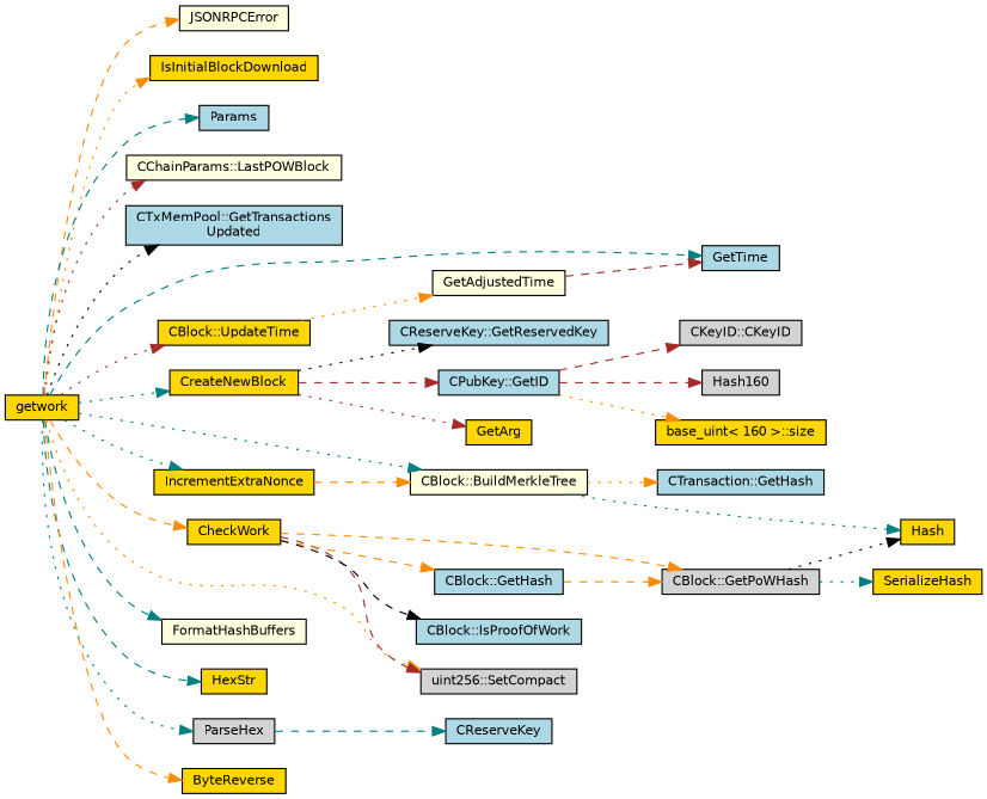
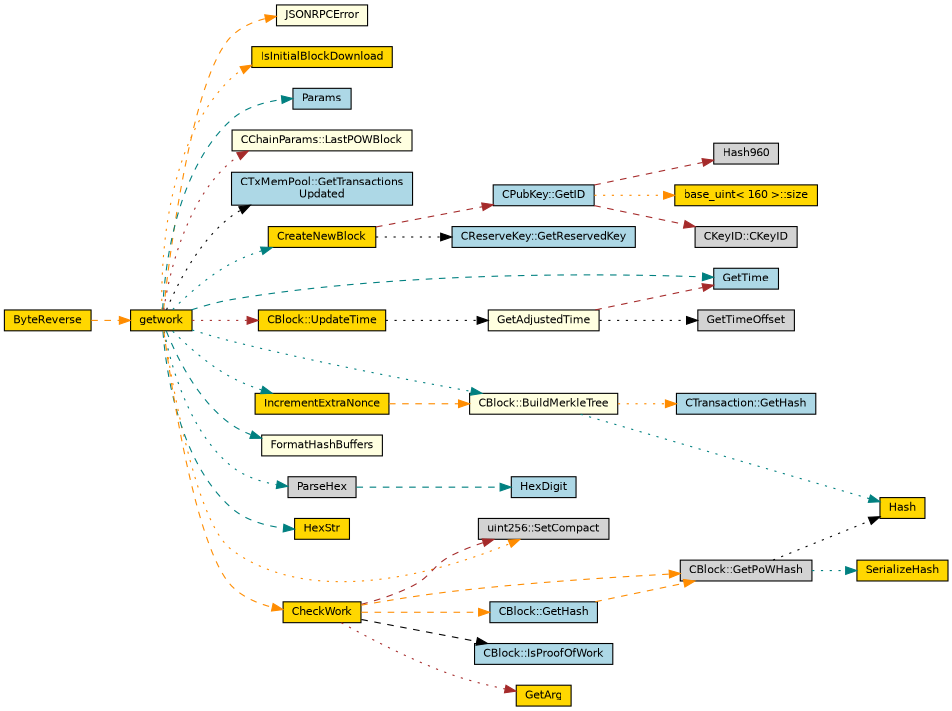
  digraph {
    rankdir=LR
    node [color=black fillcolor=gold fontname=Helvetica fontsize=10 shape=record style=filled]
    edge [color=darkorange fontname=Helvetica fontsize=10 labelfontname=Helvetica labelfontsize=10 style=dashed]
    n1 [fontcolor=black height=0.2 label=getwork width=0.4]
    n2 [fillcolor=lightyellow height=0.2 label=JSONRPCError width=0.4]
    n3 [height=0.2 label=IsInitialBlockDownload width=0.4]
    n4 [fillcolor=lightblue height=0.2 label=Params width=0.4]
    n5 [fillcolor=lightyellow height=0.2 label="CChainParams::LastPOWBlock" width=0.4]
    n6 [fillcolor=lightblue height=0.2 label="CTxMemPool::GetTransactions\lUpdated" width=0.4]
    n7 [fillcolor=lightblue height=0.2 label=GetTime width=0.4]
    n8 [height=0.2 label=CreateNewBlock width=0.4]
    n9 [height=0.2 label="CBlock::UpdateTime" width=0.4]
    n10 [height=0.2 label=IncrementExtraNonce width=0.4]
    n11 [fillcolor=lightyellow height=0.2 label="CBlock::BuildMerkleTree" width=0.4]
    n12 [fillcolor=lightyellow height=0.2 label=FormatHashBuffers width=0.4]
    n13 [fillcolor=lightgrey height=0.2 label="uint256::SetCompact" width=0.4]
    n14 [height=0.2 label=HexStr width=0.4]
    n15 [fillcolor=lightgrey height=0.2 label=ParseHex width=0.4]
    n16 [height=0.2 label=ByteReverse width=0.4]
    n17 [height=0.2 label=CheckWork width=0.4]
    n18 [fillcolor=lightblue height=0.2 label="CReserveKey::GetReservedKey" width=0.4]
    n19 [fillcolor=lightblue height=0.2 label="CPubKey::GetID" width=0.4]
    n20 [height=0.2 label=GetArg width=0.4]
    n21 [fillcolor=lightyellow height=0.2 label=GetAdjustedTime width=0.4]
    n22 [fillcolor=lightblue height=0.2 label="CTransaction::GetHash" width=0.4]
    n23 [height=0.2 label=Hash width=0.4]
-   n24 [fillcolor=lightblue height=0.2 label=CReserveKey width=0.4]
+   n24 [fillcolor=lightblue height=0.2 label=HexDigit width=0.4]
    n25 [fillcolor=lightblue height=0.2 label="CBlock::GetHash" width=0.4]
    n26 [fillcolor=lightgrey height=0.2 label="CBlock::GetPoWHash" width=0.4]
    n27 [fillcolor=lightblue height=0.2 label="CBlock::IsProofOfWork" width=0.4]
    n28 [fillcolor=lightgrey height=0.2 label="CKeyID::CKeyID" width=0.4]
-   n29 [fillcolor=lightgrey height=0.2 label=Hash160 width=0.4]
+   n29 [fillcolor=lightgrey height=0.2 label=Hash960 width=0.4]
    n30 [height=0.2 label="base_uint\< 160 \>::size" width=0.4]
+   n31 [fillcolor=lightgrey height=0.2 label=GetTimeOffset width=0.4]
    n32 [height=0.2 label=SerializeHash width=0.4]
    n1 -> n2
    n1 -> n3 [style=dotted]
    n1 -> n4 [color=teal]
    n1 -> n5 [color=brown style=dotted]
    n1 -> n6 [color=black style=dotted]
    n1 -> n7 [color=teal]
    n1 -> n8 [color=teal style=dotted]
    n1 -> n9 [color=brown style=dotted]
    n1 -> n10 [color=teal style=dotted]
    n1 -> n11 [color=teal style=dotted]
    n1 -> n12 [color=teal]
    n1 -> n13 [style=dotted]
    n1 -> n14 [color=teal]
    n1 -> n15 [color=teal style=dotted]
-   n1 -> n16
+   n16 -> n1
    n1 -> n17
    n8 -> n18 [color=black style=dotted]
    n8 -> n19 [color=brown]
-   n8 -> n20 [color=brown style=dotted]
-   n9 -> n21 [style=dotted]
+   n17 -> n20 [color=brown style=dotted]
+   n9 -> n21 [color=black style=dotted]
    n10 -> n11
    n11 -> n22 [style=dotted]
    n11 -> n23 [color=teal style=dotted]
    n15 -> n24 [color=teal]
    n17 -> n13 [color=brown]
    n17 -> n25
    n17 -> n26
    n17 -> n27 [color=black]
    n19 -> n28 [color=brown]
    n19 -> n29 [color=brown]
    n19 -> n30 [style=dotted]
    n21 -> n7 [color=brown]
+   n21 -> n31 [color=black style=dotted]
    n25 -> n26
    n26 -> n23 [color=black style=dotted]
    n26 -> n32 [color=teal style=dotted]
  }
